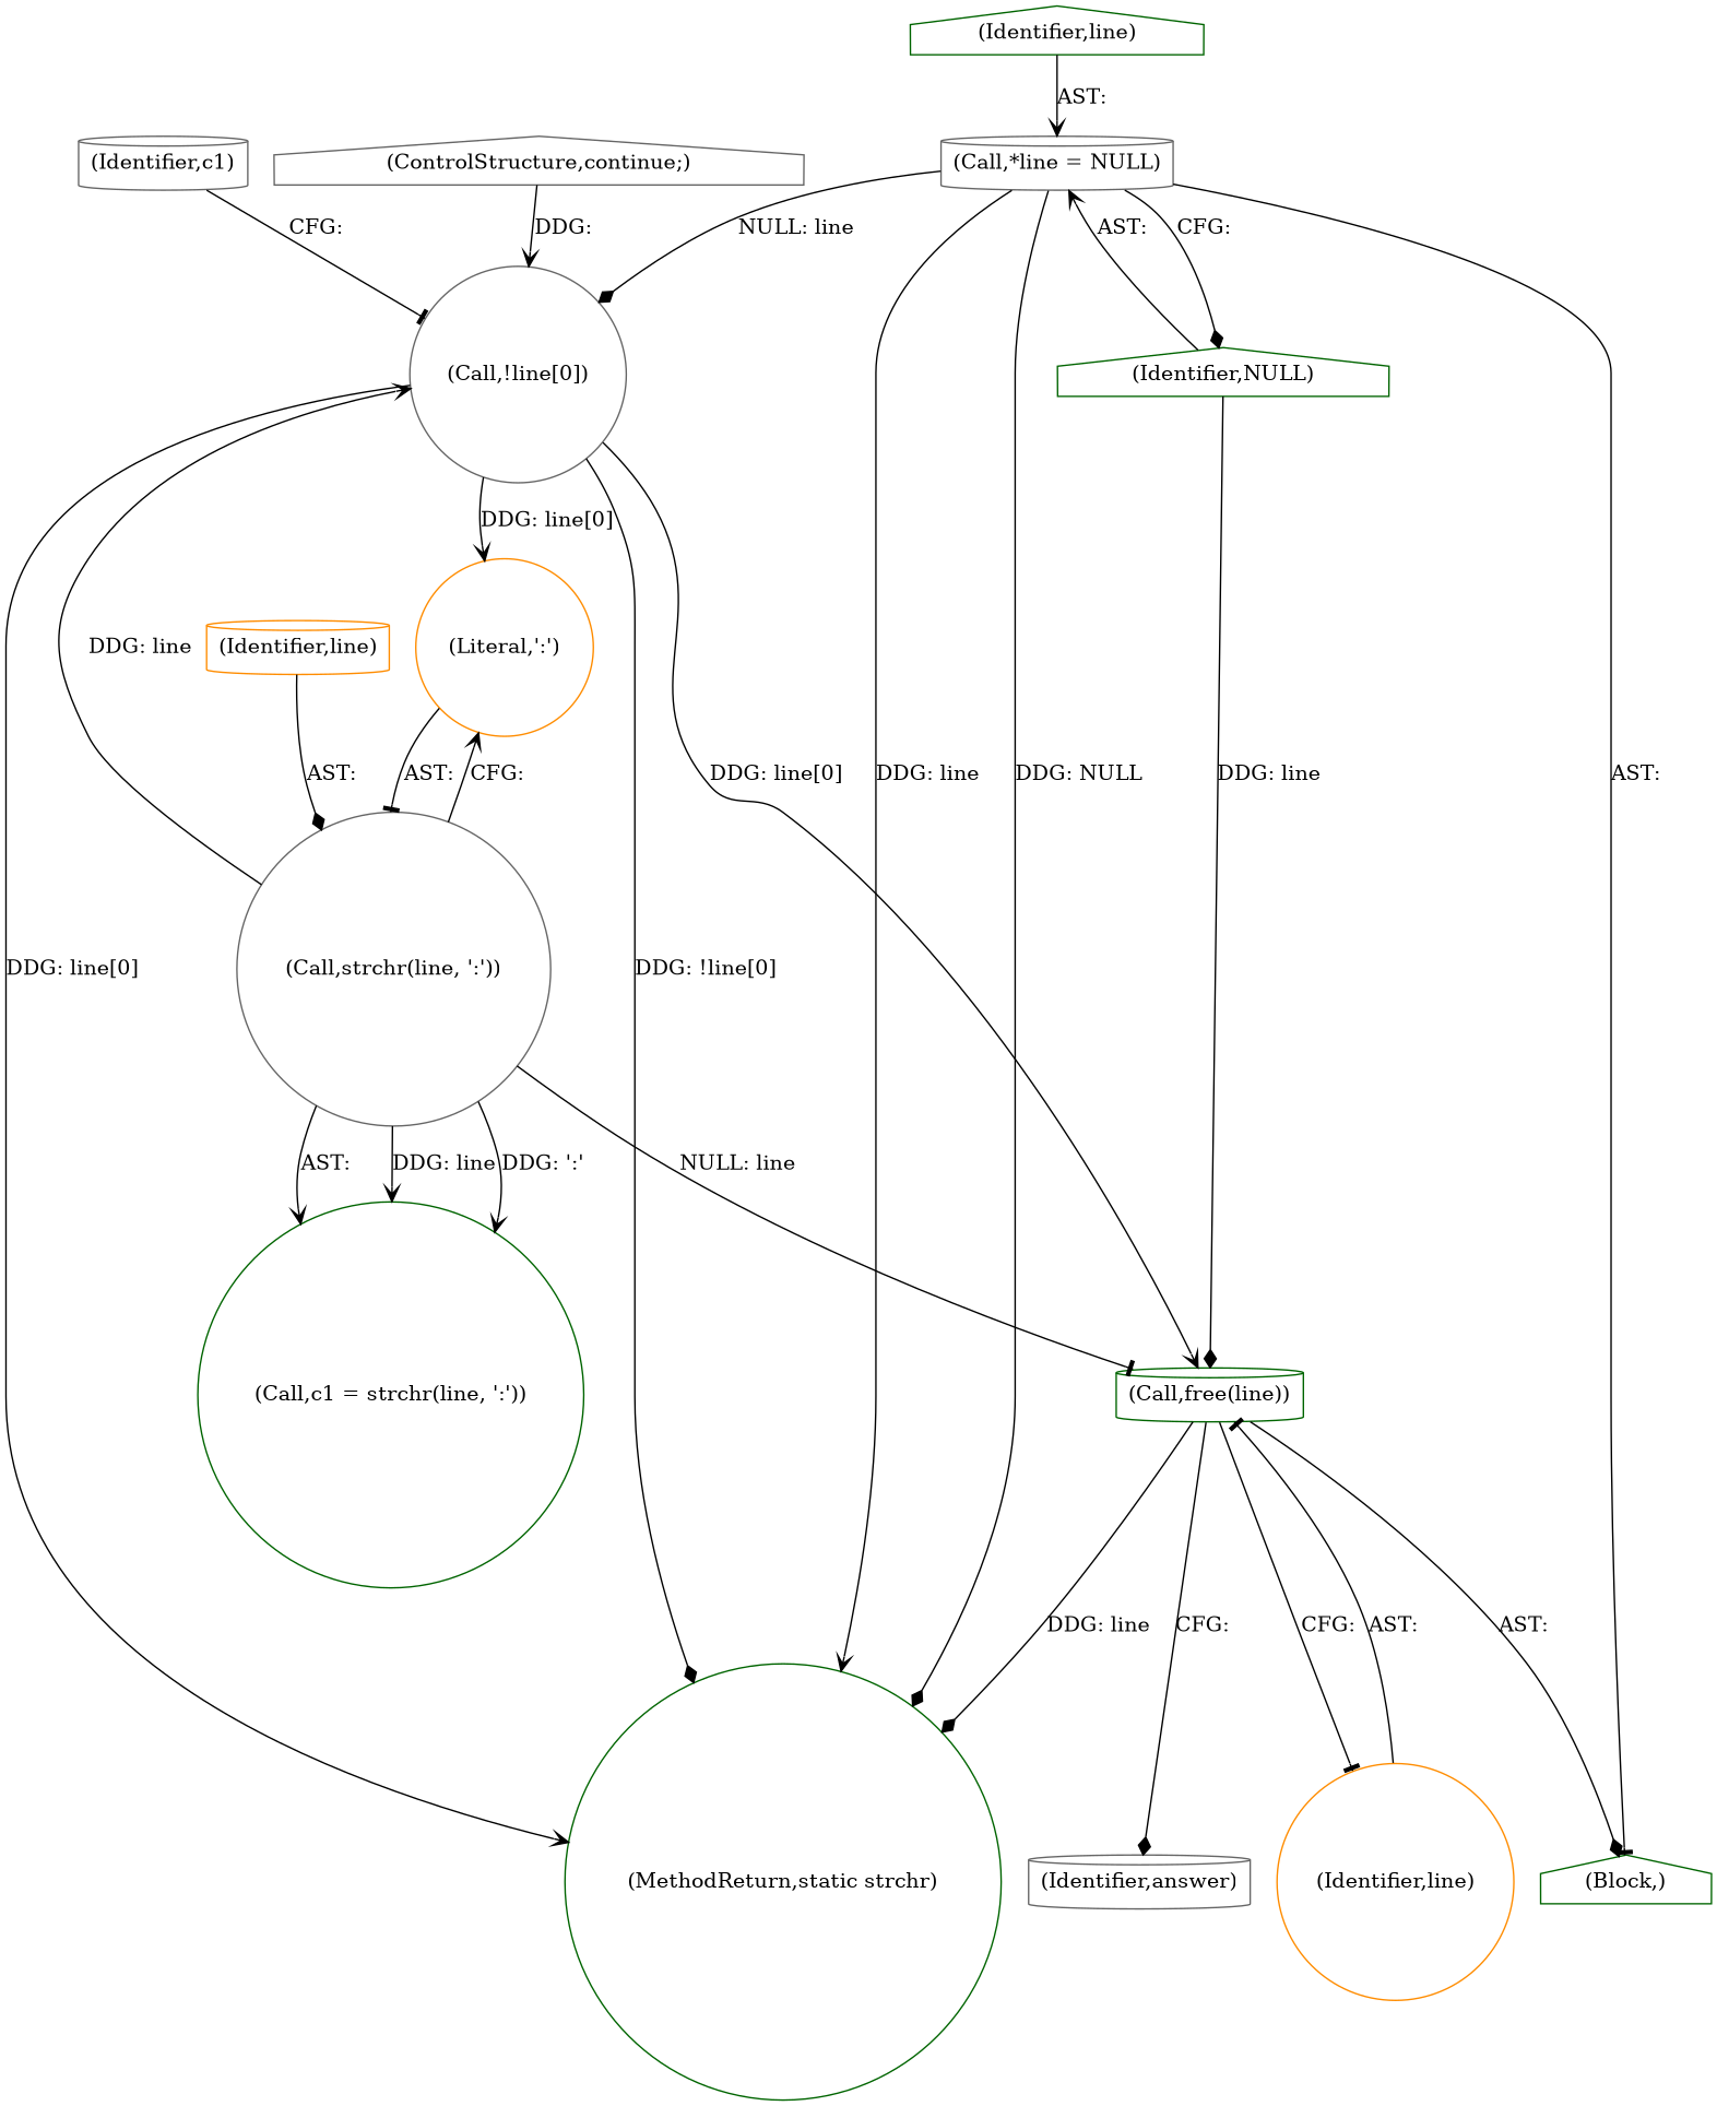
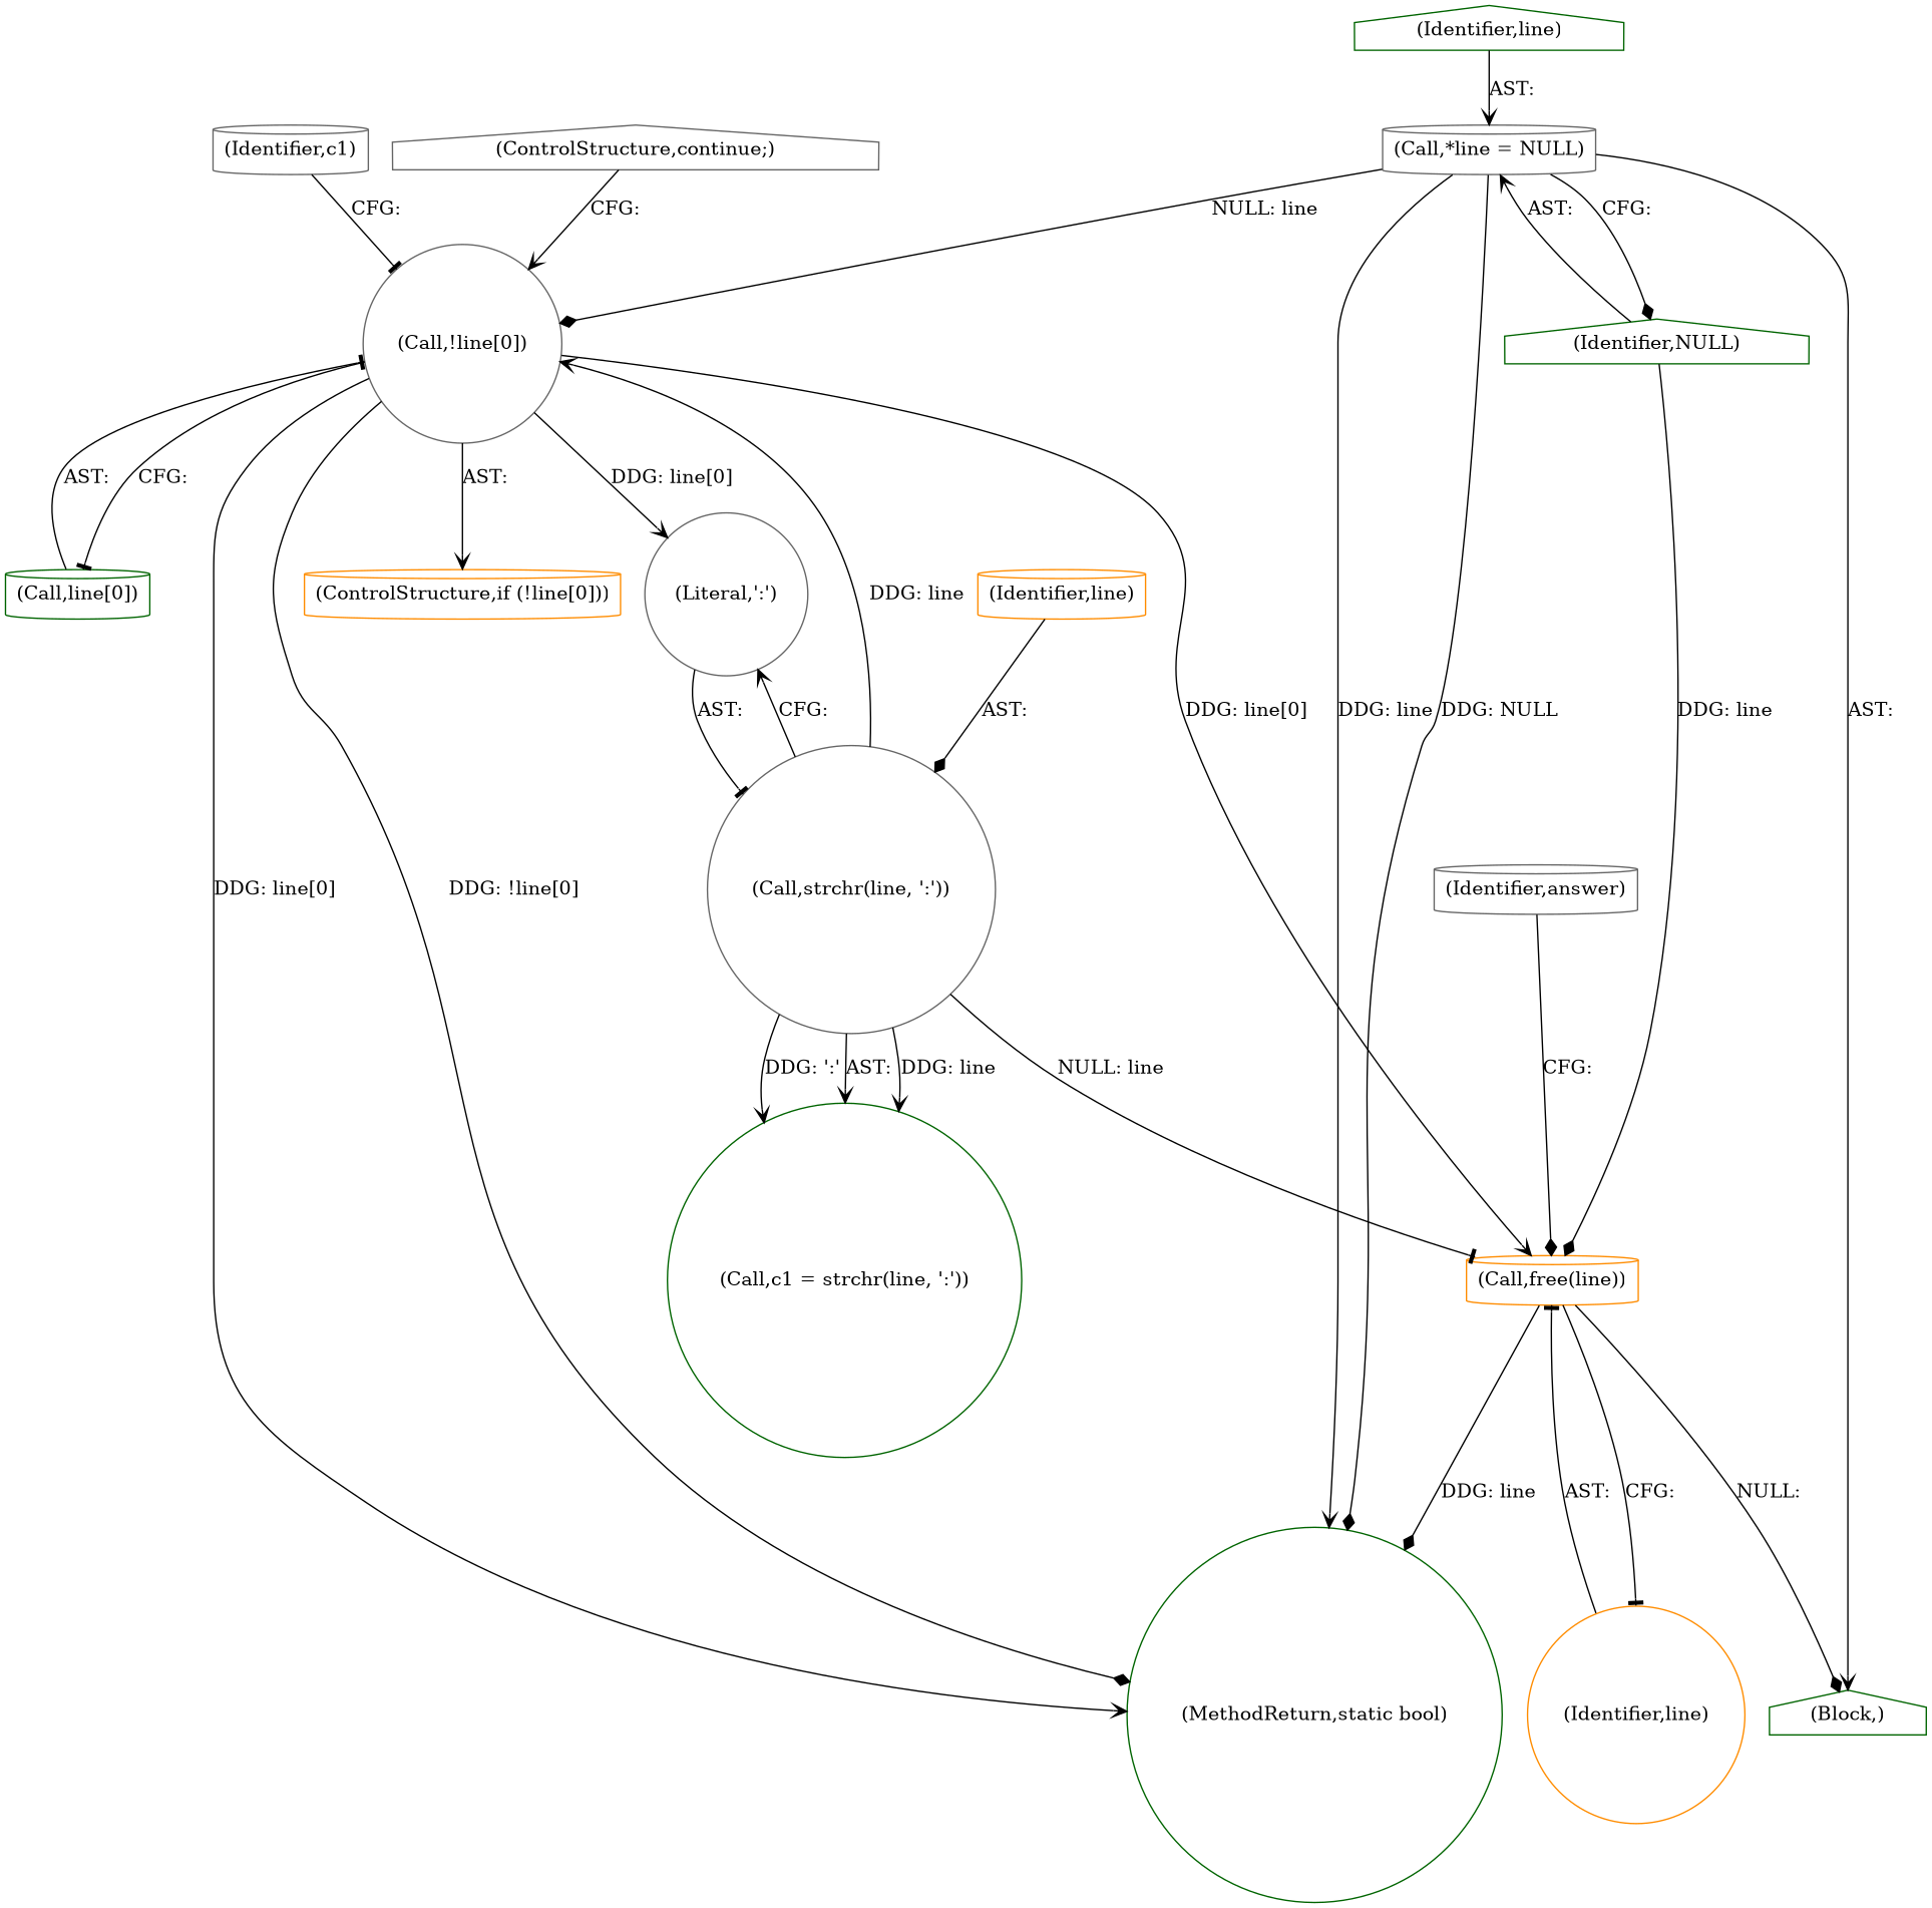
  digraph {
    node [color=darkgreen shape=cylinder]
    edge [arrowhead=vee]
-   n1 [label="(Call,free(line))"]
+   n1 [color=darkorange label="(Call,free(line))"]
    n2 [color=darkorange label="(Identifier,line)" shape=circle]
-   n3 [label="(MethodReturn,static strchr)" shape=circle]
+   n3 [label="(MethodReturn,static bool)" shape=circle]
    n4 [label="(Block,)" shape=house]
    n5 [color=gray40 label="(Call,!line[0])" shape=circle]
-   n8 [color=darkorange label="(Literal,':')" shape=circle]
+   n6 [label="(Call,line[0])"]
+   n7 [color=darkorange label="(ControlStructure,if (!line[0]))"]
+   n8 [color=gray40 label="(Literal,':')" shape=circle]
    n9 [color=gray40 label="(Call,strchr(line, ':'))" shape=circle]
    n10 [label="(Call,c1 = strchr(line, ':'))" shape=circle]
    n11 [color=gray40 label="(Call,*line = NULL)"]
    n12 [label="(Identifier,NULL)" shape=house]
    n13 [color=gray40 label="(Identifier,c1)"]
    n14 [color=darkorange label="(Identifier,line)"]
    n15 [color=gray40 label="(ControlStructure,continue;)" shape=house]
    n16 [label="(Identifier,line)" shape=house]
    n17 [color=gray40 label="(Identifier,answer)"]
    n1 -> n2 [arrowhead=tee label="CFG: "]
    n1 -> n3 [arrowhead=diamond label="DDG: line"]
-   n1 -> n4 [arrowhead=diamond label="AST: "]
+   n1 -> n4 [arrowhead=diamond label="NULL: "]
    n2 -> n1 [arrowhead=tee label="AST: "]
    n5 -> n1 [label="DDG: line[0]"]
    n5 -> n3 [label="DDG: line[0]"]
    n5 -> n3 [arrowhead=diamond label="DDG: !line[0]"]
+   n5 -> n6 [arrowhead=tee label="CFG: "]
+   n5 -> n7 [label="AST: "]
    n5 -> n8 [label="DDG: line[0]"]
+   n6 -> n5 [arrowhead=tee label="AST: "]
    n8 -> n9 [arrowhead=tee label="AST: "]
    n9 -> n1 [arrowhead=tee label="NULL: line"]
    n9 -> n5 [label="DDG: line"]
    n9 -> n8 [label="CFG: "]
    n9 -> n10 [label="AST: "]
    n9 -> n10 [label="DDG: line"]
    n9 -> n10 [label="DDG: ':'"]
    n11 -> n3 [label="DDG: line"]
    n11 -> n3 [arrowhead=diamond label="DDG: NULL"]
-   n11 -> n4 [arrowhead=tee label="AST: "]
+   n11 -> n4 [label="AST: "]
    n11 -> n5 [arrowhead=diamond label="NULL: line"]
    n11 -> n12 [arrowhead=diamond label="CFG: "]
    n12 -> n1 [arrowhead=diamond label="DDG: line"]
    n12 -> n11 [label="AST: "]
    n13 -> n5 [arrowhead=tee label="CFG: "]
    n14 -> n9 [arrowhead=diamond label="AST: "]
-   n15 -> n5 [label="DDG: "]
+   n15 -> n5 [label="CFG: "]
    n16 -> n11 [label="AST: "]
-   n1 -> n17 [arrowhead=diamond label="CFG: "]
+   n17 -> n1 [arrowhead=diamond label="CFG: "]
  }
